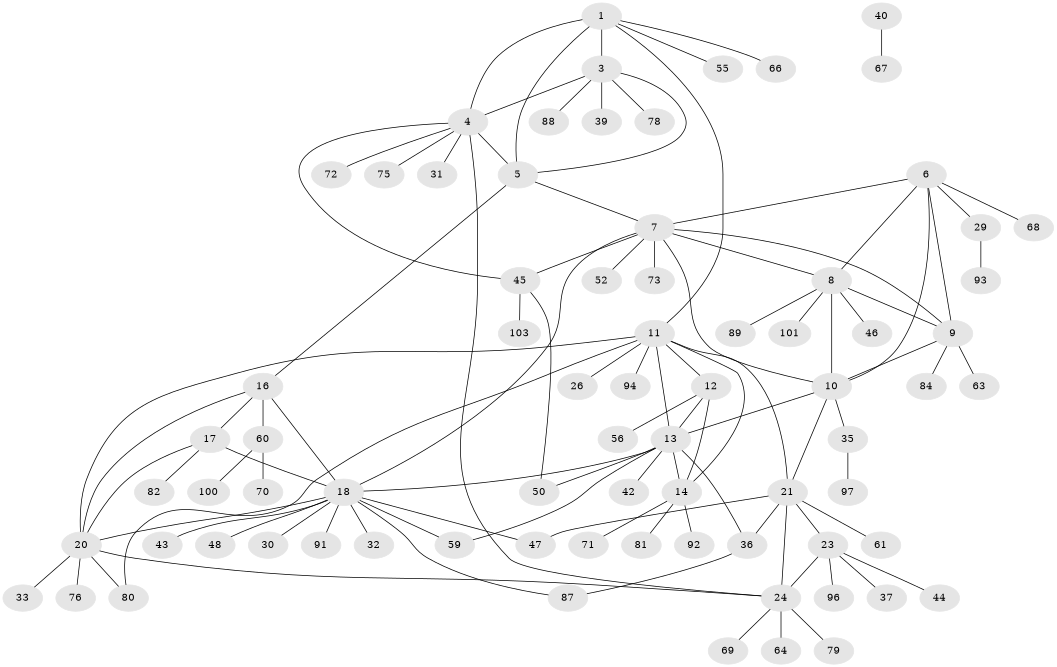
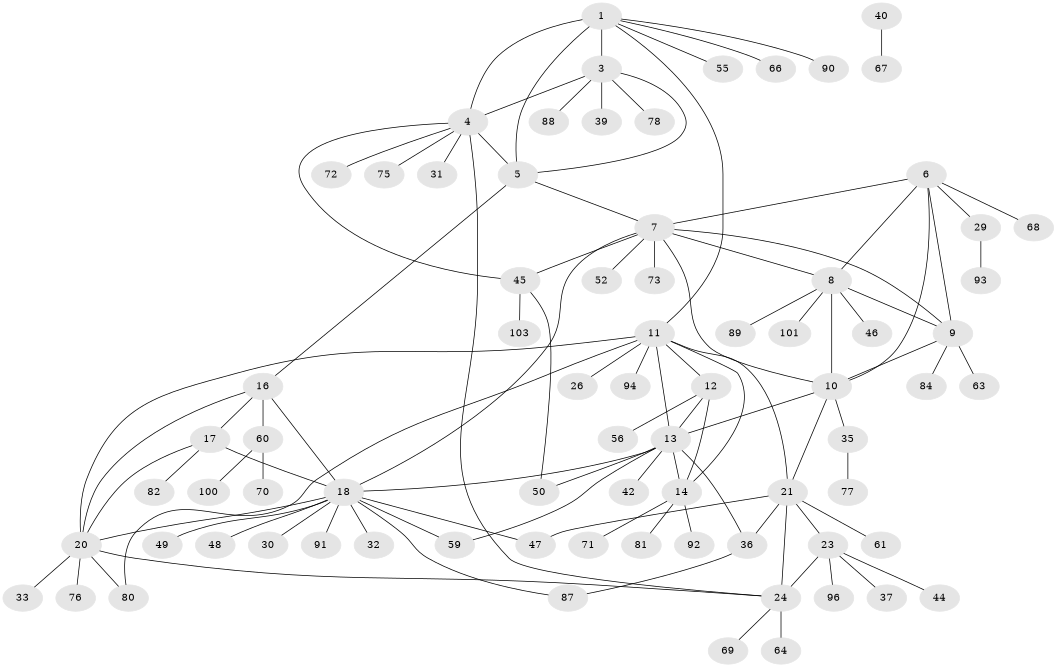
  graph {
    node [color=gray90 style=filled]
    1 [super="+2"]
    3 [super="+65"]
    4 [super="+57"]
    5
    11 [super="+58"]
    55 [super="+69"]
    66
+   90
    39
    78
    88
    24 [super="+25"]
    31
    45 [super="+54"]
    72
    75
    7 [super="+59"]
    16 [super="+27"]
    13 [super="+15"]
    21 [super="+22"]
    12 [super="+83"]
    14 [super="+99"]
    20 [super="+34"]
    26
    80
    94
    n27 [label=69]
    64 [super="+85"]
-   79
    50
    103
    8 [super="+102"]
    9 [super="+51"]
    10 [super="+86"]
    18 [super="+19"]
    52
    73
    17 [super="+97"]
    60
    6 [super="+28"]
    29
    68
    46
    89
    101
    63
    84
    35 [super="+74"]
    93
    n50 [label=59 super="+98"]
    30
    32
-   43
+   43 [label=49]
    47
    48
    87
    91
    36 [super="+38"]
    42
    23 [super="+95"]
    61
-   77 [label=97]
+   77
    56
    71
    81
    92
    33
    76
    40 [super="+62"]
    67
    82
    70
    100
    37 [super="+41"]
    44
    96
    1 -- 3 [weight=2]
    1 -- 4 [weight=2]
    1 -- 5 [weight=2]
    1 -- 11
    1 -- 55
    1 -- 66
+   1 -- 90
    3 -- 4
    3 -- 5
    3 -- 39
    3 -- 78
    3 -- 88
    4 -- 5
    4 -- 24 [weight=2]
    4 -- 31
    4 -- 45
    4 -- 72
    4 -- 75
    5 -- 7
    5 -- 16
    11 -- 13 [weight=2]
    11 -- 21
    11 -- 12
    11 -- 14
    11 -- 20
    11 -- 26
    11 -- 80
    11 -- 94
    24 -- n27
    24 -- 64
-   24 -- 79
    45 -- 50
    45 -- 103
    7 -- 45
    7 -- 8
    7 -- 9
    7 -- 10
    7 -- 18
    7 -- 52
    7 -- 73
    16 -- 20
    16 -- 18 [weight=2]
    16 -- 17
    16 -- 60
    13 -- 14 [weight=2]
    13 -- 50
    13 -- 18
    13 -- n50
    13 -- 36
    13 -- 42
    21 -- 24 [weight=4]
    21 -- 47
    21 -- 36
    21 -- 23 [weight=2]
    21 -- 61
    12 -- 13 [weight=2]
    12 -- 14
    12 -- 56
    14 -- 71
    14 -- 81
    14 -- 92
    20 -- 24
    20 -- 80
    20 -- 33
    20 -- 76
    8 -- 9
    8 -- 10
    8 -- 46
    8 -- 89
    8 -- 101
    9 -- 10
    9 -- 63
    9 -- 84
    10 -- 13
    10 -- 21
    10 -- 35
    18 -- 20 [weight=2]
    18 -- n50
    18 -- 30
    18 -- 32
    18 -- 43
    18 -- 47
    18 -- 48
    18 -- 87
    18 -- 91
    17 -- 20
    17 -- 18 [weight=2]
    17 -- 82
    60 -- 70
    60 -- 100
    6 -- 7
    6 -- 8
    6 -- 9
    6 -- 10
    6 -- 29
    6 -- 68
    29 -- 93
    35 -- 77
    36 -- 87
    23 -- 24 [weight=2]
    23 -- 37
    23 -- 44
    23 -- 96
    40 -- 67
  }
